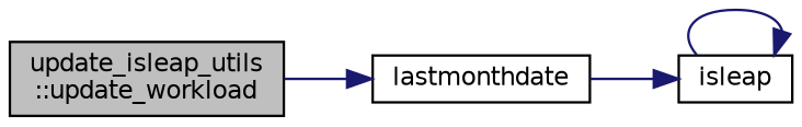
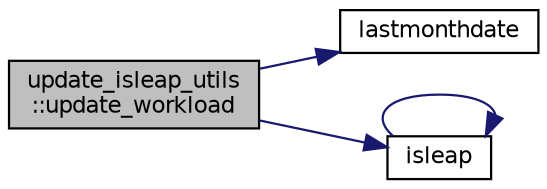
  digraph {
    rankdir=LR
    node [color=black fillcolor=white fontname=Helvetica fontsize=10 shape=record style=filled]
    edge [color=midnightblue fontname=Helvetica fontsize=10 labelfontname=Helvetica labelfontsize=10 style=solid]
    n1 [fillcolor=grey75 fontcolor=black height=0.2 label="update_isleap_utils\l::update_workload" width=0.4]
    n2 [height=0.2 label=lastmonthdate width=0.4]
    n3 [height=0.2 label=isleap width=0.4]
    n1 -> n2
-   n2 -> n3
+   n1 -> n3
    n3 -> n3
  }
